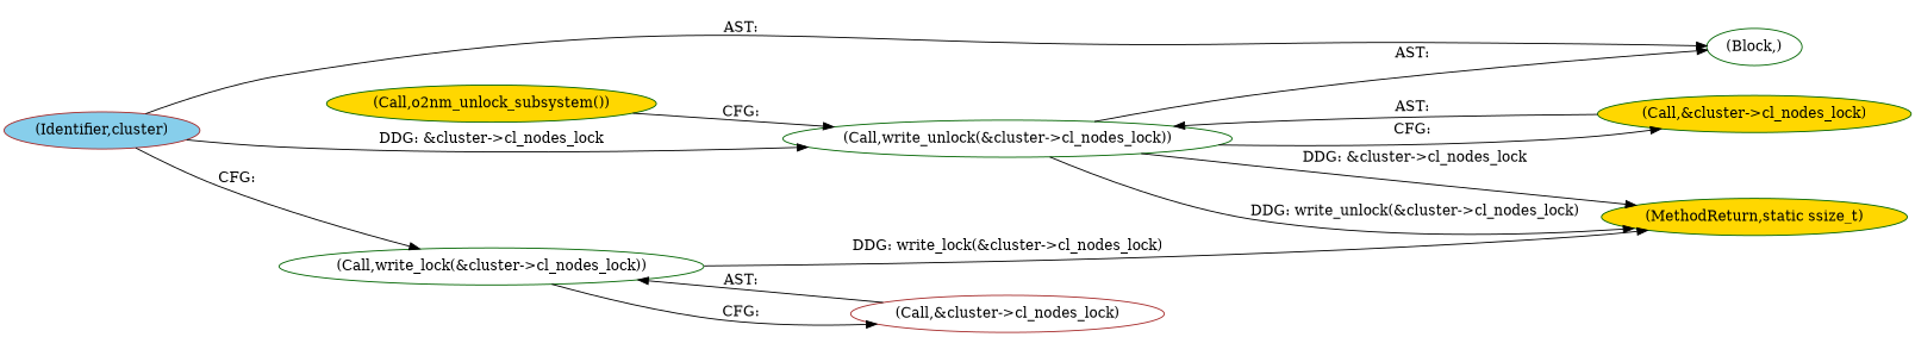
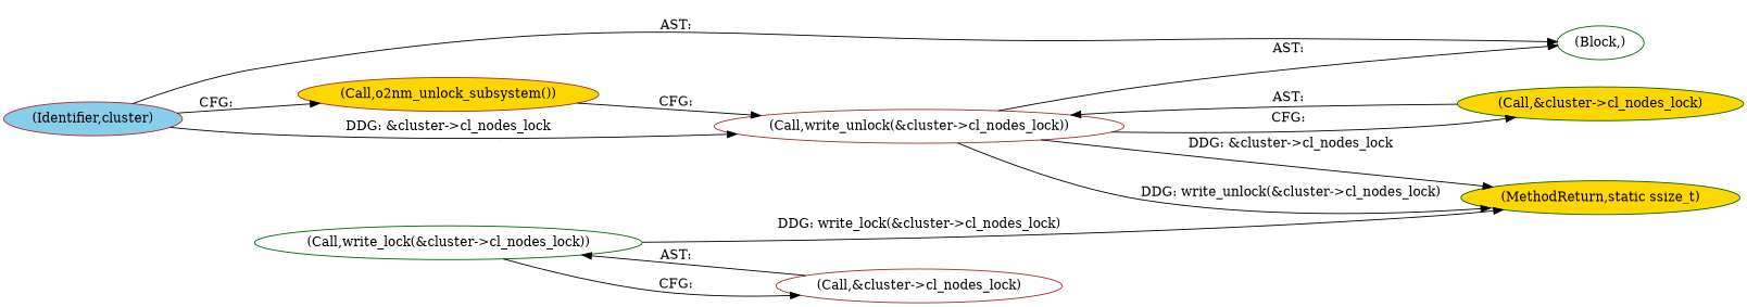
  digraph {
    rankdir=LR
    node [color=darkgreen fillcolor=white style=filled]
-   n1 [label="(Call,write_unlock(&cluster->cl_nodes_lock))"]
+   n1 [color=brown label="(Call,write_unlock(&cluster->cl_nodes_lock))"]
    n2 [fillcolor=gold label="(Call,&cluster->cl_nodes_lock)"]
    n3 [label="(Block,)"]
    n4 [fillcolor=gold label="(MethodReturn,static ssize_t)"]
    n5 [label="(Call,write_lock(&cluster->cl_nodes_lock))"]
    n6 [color=brown label="(Call,&cluster->cl_nodes_lock)"]
    n7 [color=brown fillcolor=skyblue label="(Identifier,cluster)"]
-   n8 [fillcolor=gold label="(Call,o2nm_unlock_subsystem())"]
+   n8 [color=brown fillcolor=gold label="(Call,o2nm_unlock_subsystem())"]
    n1 -> n2 [label="CFG: "]
    n1 -> n3 [label="AST: "]
    n1 -> n4 [label="DDG: &cluster->cl_nodes_lock"]
    n1 -> n4 [label="DDG: write_unlock(&cluster->cl_nodes_lock)"]
    n2 -> n1 [label="AST: "]
    n5 -> n4 [label="DDG: write_lock(&cluster->cl_nodes_lock)"]
    n5 -> n6 [label="CFG: "]
    n6 -> n5 [label="AST: "]
    n7 -> n1 [label="DDG: &cluster->cl_nodes_lock"]
    n7 -> n3 [label="AST: "]
-   n7 -> n5 [label="CFG: "]
+   n7 -> n8 [label="CFG: "]
    n8 -> n1 [label="CFG: "]
  }
